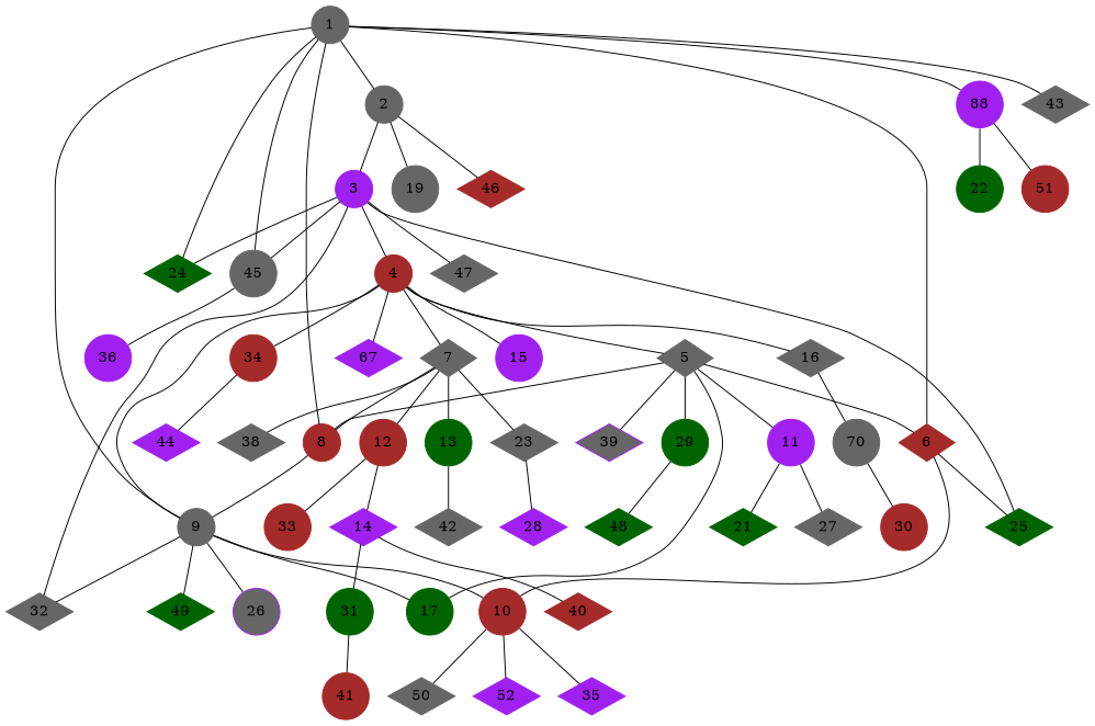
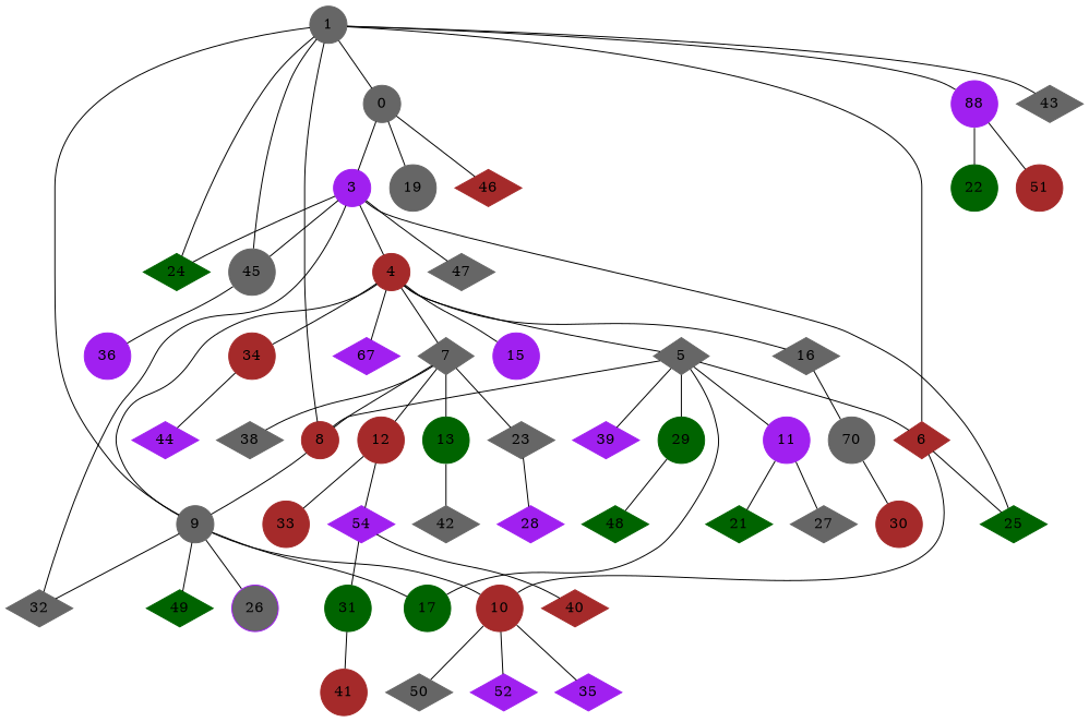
  graph {
    node [color=gray40 shape=circle style=filled]
    1
-   2
+   2 [label=0]
    6 [color=brown shape=diamond]
    8 [color=brown]
    9
    n6 [color=purple label=88]
    24 [color=darkgreen shape=diamond]
    43 [shape=diamond]
    45
    3 [color=purple]
    19
    46 [color=brown shape=diamond]
    25 [color=darkgreen shape=diamond]
    10 [color=brown]
    32 [shape=diamond]
    17 [color=darkgreen]
    26 [color=purple fillcolor=gray40]
    49 [color=darkgreen shape=diamond]
    22 [color=darkgreen]
    51 [color=brown]
    36 [color=purple]
    4 [color=brown]
    47 [shape=diamond]
    5 [shape=diamond]
    7 [shape=diamond]
    15 [color=purple]
    16 [shape=diamond]
    34 [color=brown]
    n29 [color=purple label=67 shape=diamond]
    11 [color=purple]
    29 [color=darkgreen]
-   39 [color=purple shape=diamond fillcolor=gray40]
+   39 [color=purple shape=diamond]
    12 [color=brown]
    13 [color=darkgreen]
    23 [shape=diamond]
    38 [shape=diamond]
    n37 [label=70]
    44 [color=purple shape=diamond]
    21 [color=darkgreen shape=diamond]
    27 [shape=diamond]
    48 [color=darkgreen shape=diamond]
    35 [color=purple shape=diamond]
    50 [shape=diamond]
    52 [color=purple shape=diamond]
-   14 [color=purple shape=diamond]
+   14 [color=purple shape=diamond label=54]
    33 [color=brown]
    42 [shape=diamond]
    28 [color=purple shape=diamond]
    31 [color=darkgreen]
    40 [color=brown shape=diamond]
    41 [color=brown]
    30 [color=brown]
    1 -- 2
    1 -- 6
    1 -- 8
    1 -- 9
    1 -- n6
    1 -- 24
    1 -- 43
    1 -- 45
    2 -- 3
    2 -- 19
    2 -- 46
    6 -- 25
    6 -- 10
    8 -- 9
    9 -- 10
    9 -- 32
    9 -- 17
    9 -- 26
    9 -- 49
    n6 -- 22
    n6 -- 51
    45 -- 36
    3 -- 24
    3 -- 45
    3 -- 25
    3 -- 32
    3 -- 4
    3 -- 47
    10 -- 35
    10 -- 50
    10 -- 52
    4 -- 9
    4 -- 5
    4 -- 7
    4 -- 15
    4 -- 16
    4 -- 34
    4 -- n29
    5 -- 6
    5 -- 8
    5 -- 17
    5 -- 11
    5 -- 29
    5 -- 39
    7 -- 8
    7 -- 12
    7 -- 13
    7 -- 23
    7 -- 38
    16 -- n37
    34 -- 44
    11 -- 21
    11 -- 27
    29 -- 48
    12 -- 14
    12 -- 33
    13 -- 42
    23 -- 28
    n37 -- 30
    14 -- 31
    14 -- 40
    31 -- 41
  }
